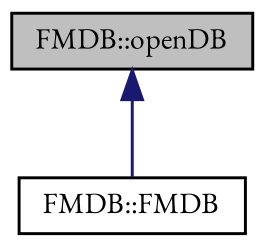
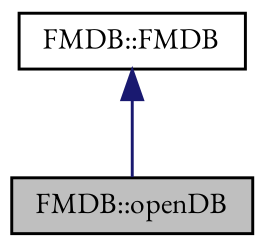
  digraph {
    rankdir=TB
    fontname="EB Garamond"
    node [color=black fontname="EB Garamond" fontsize=10 shape=record style=filled]
    n1 [fillcolor=grey75 fontcolor=black height=0.2 label="FMDB::openDB" width=0.4]
    n2 [fillcolor=white height=0.2 label="FMDB::FMDB" width=0.4]
-   n1 -> n2 [color=midnightblue dir=back fontname="EB Garamond" fontsize=10 labelfontname=Helvetica labelfontsize=10 style=solid]
+   n2 -> n1 [color=midnightblue dir=back fontname="EB Garamond" fontsize=10 labelfontname=Helvetica labelfontsize=10 style=solid]
  }
